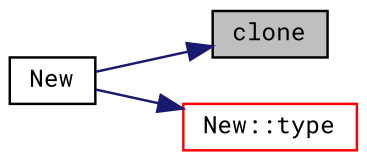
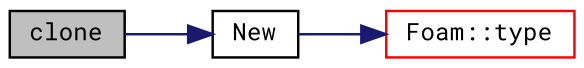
  digraph {
    fontname="Roboto Mono"
    rankdir=LR
    node [color=black fontname="Roboto Mono" fontsize=10 shape=record]
    edge [color=midnightblue fontname="Roboto Mono" fontsize=10 labelfontname=Helvetica labelfontsize=10 style=solid]
    n1 [fillcolor=grey75 fontcolor=black height=0.2 label=clone style=filled width=0.4]
    n2 [height=0.2 label=New width=0.4]
-   n3 [color=red height=0.2 label="New::type" width=0.4]
-   n2 -> n1
+   n3 [color=red height=0.2 label="Foam::type" width=0.4]
+   n1 -> n2
    n2 -> n3
  }
